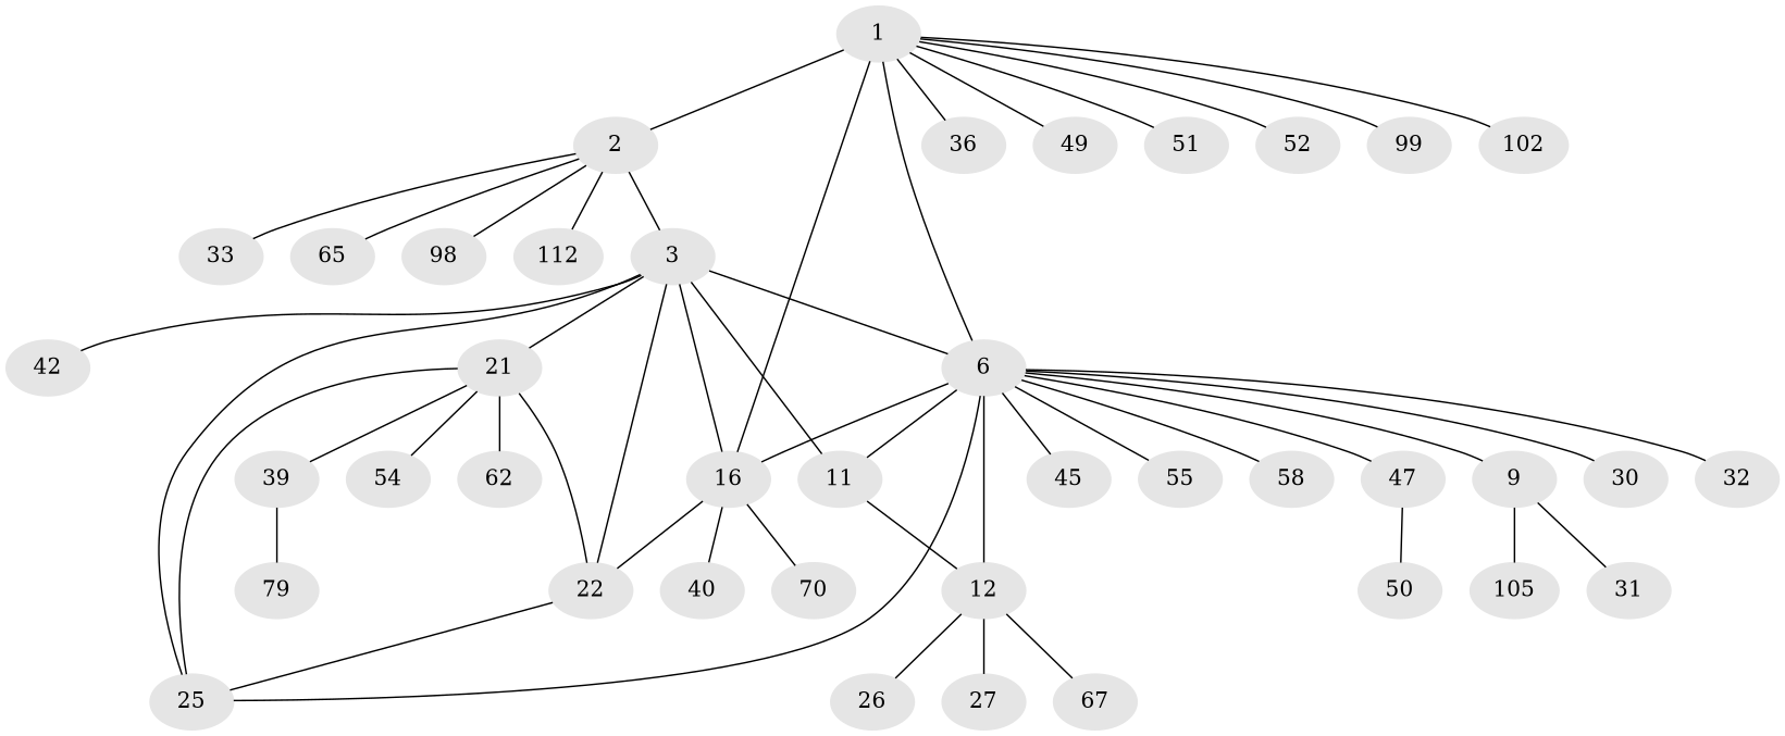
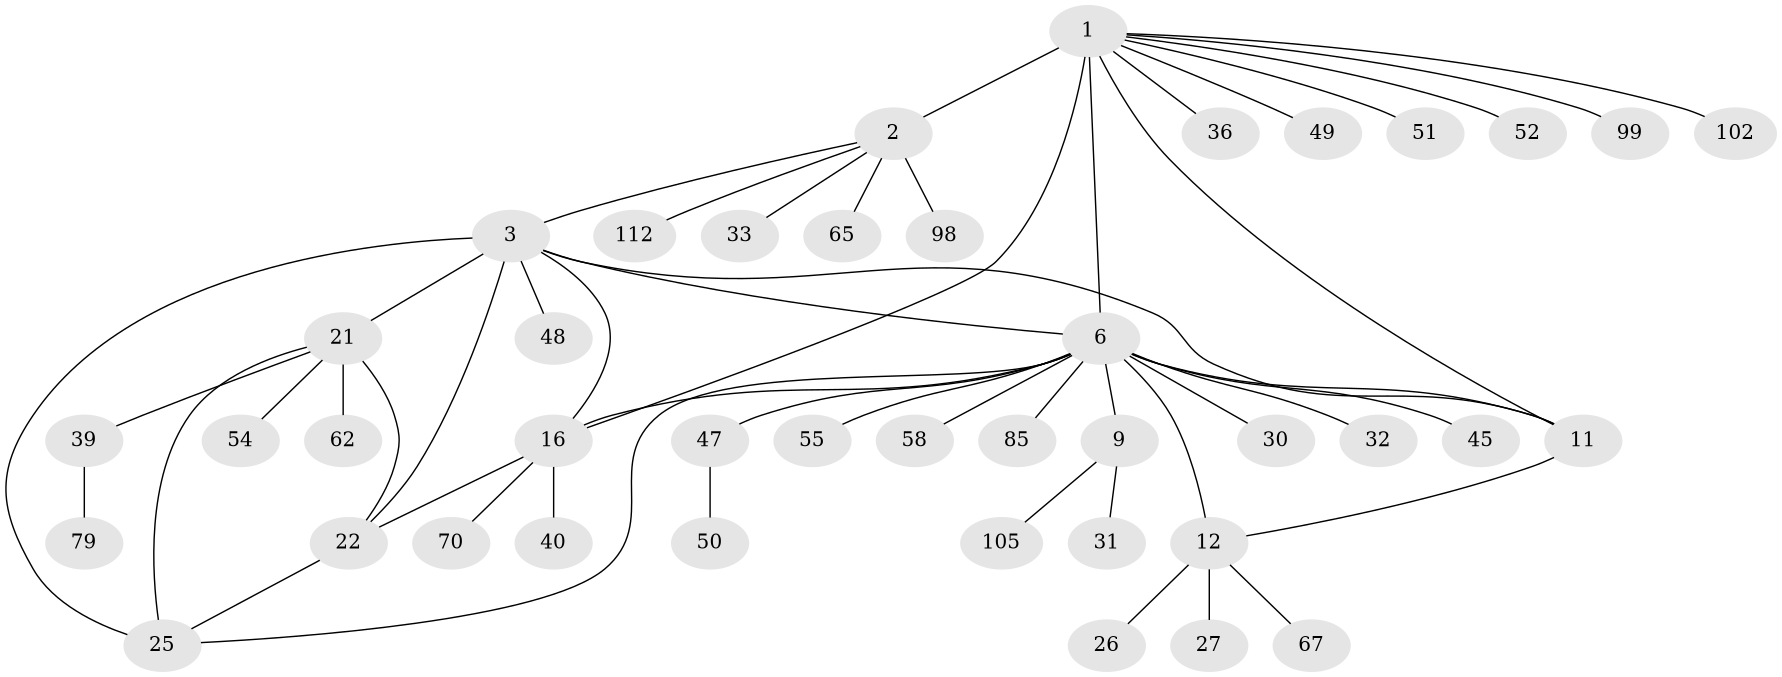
  graph {
    node [color=gray90 style=filled]
    1 [super="+4+46+66+29"]
    2
    6 [super="+7+13+77+78+10"]
    11
    16 [super="+59+83+20+18"]
    36
    49
    51 [super="+110"]
    52 [super="+71"]
    n10 [label=99]
    102
    3 [super="+23+93+94"]
    33
    65
    98
    112
    21
    22 [super="+38"]
    25
-   42
+   42 [label=48]
    12 [super="+61+56+15+37"]
    9
    30
    32
    45
    47 [super="+82"]
    55
    58
+   85
    26
    27
    67
    40
    70 [super="+109+92"]
    39 [super="+41+95+86+48"]
    54
    62
    31
    105
    50
    79
    1 -- 2 [weight=3]
    1 -- 6 [weight=3]
+   1 -- 11
    1 -- 16 [weight=4]
    1 -- 36
    1 -- 49
    1 -- 51
    1 -- 52
    1 -- n10
    1 -- 102
    2 -- 3
    2 -- 33
    2 -- 65
    2 -- 98
    2 -- 112
    6 -- 11 [weight=2]
    6 -- 16 [weight=2]
    6 -- 25
    6 -- 12 [weight=4]
    6 -- 9 [weight=4]
    6 -- 30
    6 -- 32
    6 -- 45
    6 -- 47
    6 -- 55
    6 -- 58
+   6 -- 85
    11 -- 12 [weight=2]
    16 -- 22
    16 -- 40
    16 -- 70
    3 -- 6 [weight=2]
    3 -- 11
    3 -- 16
    3 -- 21 [weight=2]
    3 -- 22 [weight=2]
    3 -- 25 [weight=2]
    3 -- 42
    21 -- 22
    21 -- 25
    21 -- 39
    21 -- 54
    21 -- 62
    22 -- 25
    12 -- 26
    12 -- 27
    12 -- 67
    9 -- 31
    9 -- 105
    47 -- 50
    39 -- 79
  }
